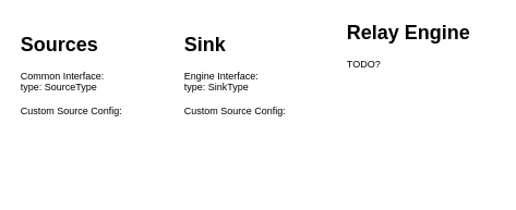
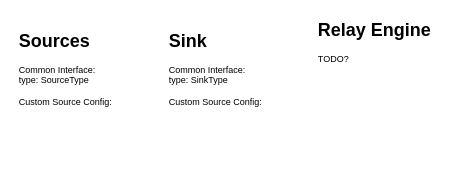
  <mxCell id="0" />
  <mxCell id="1" parent="0" />
  <mxCell id="2" value="&lt;h1&gt;&lt;span style=&quot;background-color: initial;&quot;&gt;Sources&lt;/span&gt;&lt;/h1&gt;&lt;div&gt;Common Interface:&lt;/div&gt;&lt;div&gt;type: S&lt;span style=&quot;background-color: initial;&quot;&gt;ourceType&lt;/span&gt;&lt;/div&gt;&lt;div&gt;&lt;span style=&quot;background-color: initial;&quot;&gt;&lt;br&gt;&lt;/span&gt;&lt;/div&gt;&lt;div&gt;&lt;span style=&quot;background-color: initial;&quot;&gt;Custom Source Config:&lt;/span&gt;&lt;/div&gt;&lt;div&gt;&lt;span style=&quot;background-color: initial;&quot;&gt;&lt;br&gt;&lt;/span&gt;&lt;/div&gt;" style="text;html=1;strokeColor=none;fillColor=none;spacing=5;spacingTop=-20;whiteSpace=wrap;overflow=hidden;rounded=0;fontColor=#000000;" vertex="1" parent="1"><mxGeometry x="20" y="35" width="190" height="200" as="geometry" /></mxCell>
- <mxCell id="3" value="&lt;h1&gt;&lt;span style=&quot;background-color: initial;&quot;&gt;Sink&lt;/span&gt;&lt;/h1&gt;&lt;div&gt;Engine Interface:&lt;/div&gt;&lt;div&gt;type: Sink&lt;span style=&quot;background-color: initial;&quot;&gt;Type&lt;/span&gt;&lt;/div&gt;&lt;div&gt;&lt;br&gt;&lt;/div&gt;&lt;div&gt;&lt;span style=&quot;background-color: initial;&quot;&gt;Custom Source Config:&lt;/span&gt;&lt;/div&gt;&lt;div&gt;&lt;span style=&quot;background-color: initial;&quot;&gt;&lt;br&gt;&lt;/span&gt;&lt;/div&gt;" style="text;html=1;strokeColor=none;fillColor=none;spacing=5;spacingTop=-20;whiteSpace=wrap;overflow=hidden;rounded=0;fontColor=#000000;" vertex="1" parent="1"><mxGeometry x="220" y="35" width="190" height="200" as="geometry" /></mxCell>
+ <mxCell id="3" value="&lt;h1&gt;&lt;span style=&quot;background-color: initial;&quot;&gt;Sink&lt;/span&gt;&lt;/h1&gt;&lt;div&gt;Common Interface:&lt;/div&gt;&lt;div&gt;type: Sink&lt;span style=&quot;background-color: initial;&quot;&gt;Type&lt;/span&gt;&lt;/div&gt;&lt;div&gt;&lt;br&gt;&lt;/div&gt;&lt;div&gt;&lt;span style=&quot;background-color: initial;&quot;&gt;Custom Source Config:&lt;/span&gt;&lt;/div&gt;&lt;div&gt;&lt;span style=&quot;background-color: initial;&quot;&gt;&lt;br&gt;&lt;/span&gt;&lt;/div&gt;" style="text;html=1;strokeColor=none;fillColor=none;spacing=5;spacingTop=-20;whiteSpace=wrap;overflow=hidden;rounded=0;fontColor=#000000;" vertex="1" parent="1"><mxGeometry x="220" y="35" width="190" height="200" as="geometry" /></mxCell>
  <mxCell id="4" value="&lt;h1&gt;&lt;span style=&quot;background-color: initial;&quot;&gt;Relay Engine&lt;/span&gt;&lt;/h1&gt;&lt;div&gt;TODO?&lt;/div&gt;&lt;div&gt;&lt;span style=&quot;background-color: initial;&quot;&gt;&lt;br&gt;&lt;/span&gt;&lt;/div&gt;" style="text;html=1;strokeColor=none;fillColor=none;spacing=5;spacingTop=-20;whiteSpace=wrap;overflow=hidden;rounded=0;fontColor=#000000;" vertex="1" parent="1"><mxGeometry x="418.5" y="20" width="190" height="200" as="geometry" /></mxCell>
